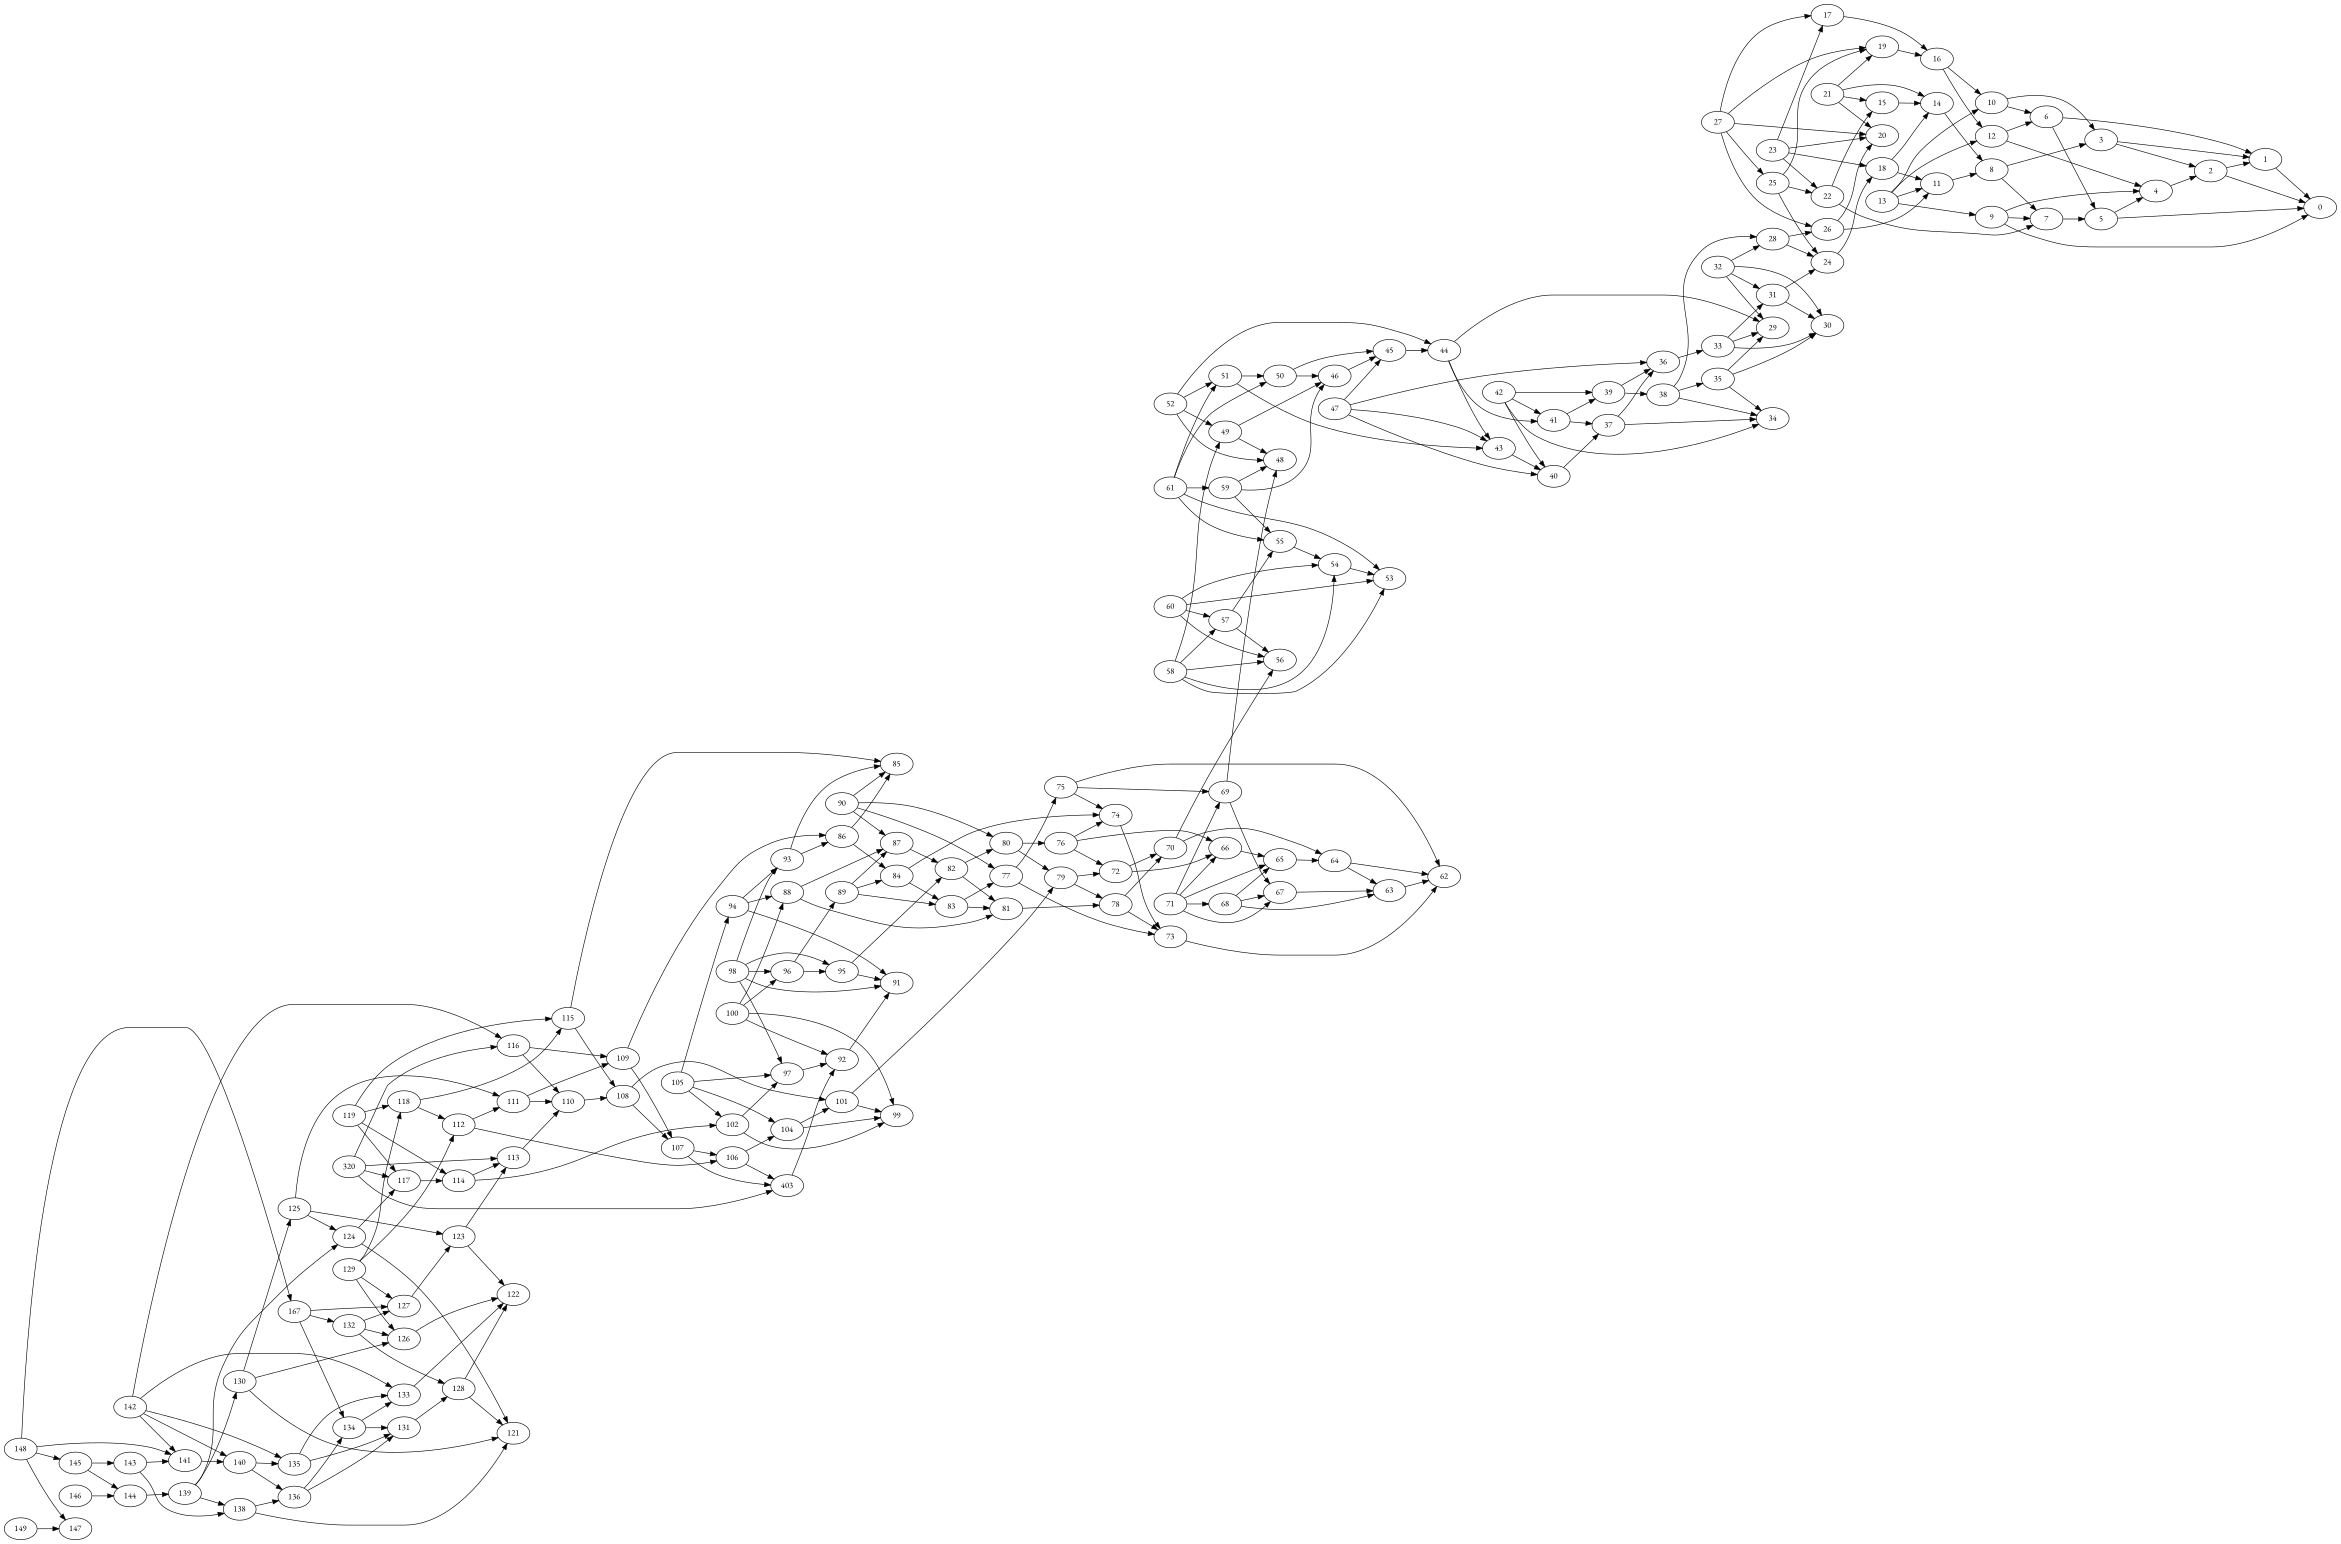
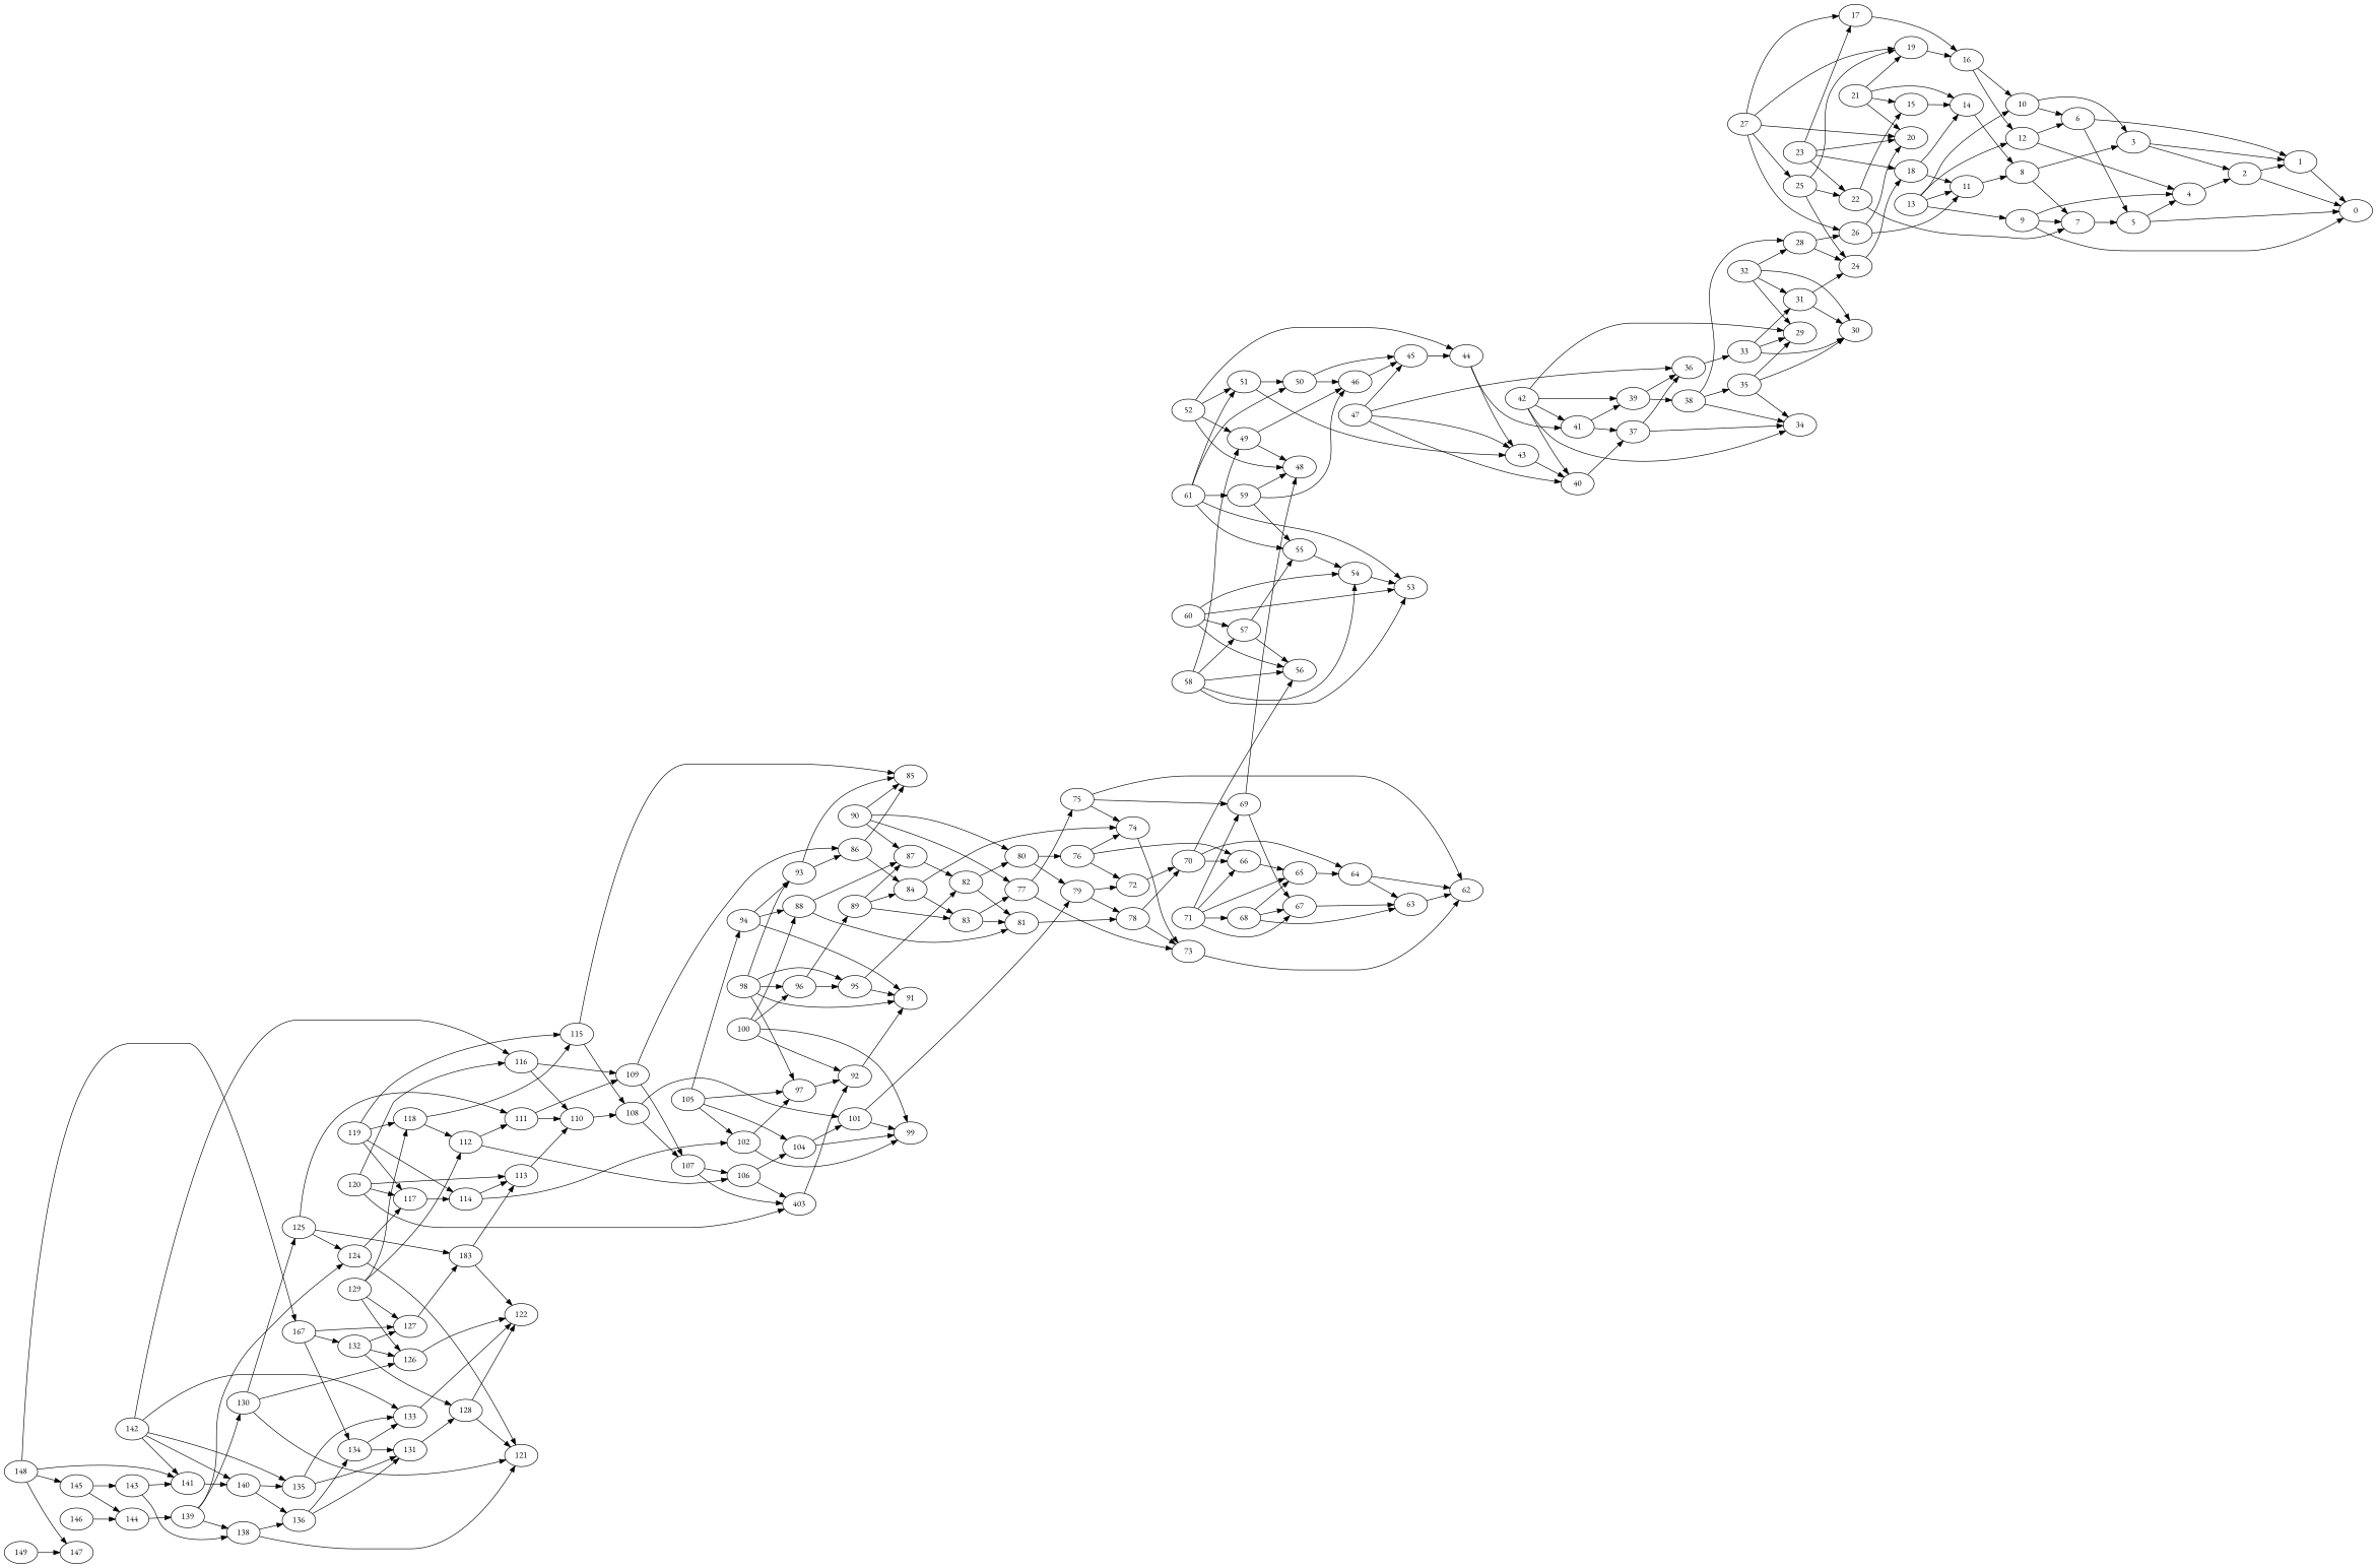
  digraph {
    fontname="EB Garamond"
    rankdir=LR
    node [fontname="EB Garamond"]
    edge [fontname="EB Garamond"]
    n1 [label=0]
    n2 [label=1]
    n3 [label=2]
    n4 [label=3]
    n5 [label=4]
    n6 [label=5]
    n7 [label=6]
    n8 [label=7]
    n9 [label=8]
    n10 [label=9]
    n11 [label=10]
    n12 [label=11]
    n13 [label=12]
    n14 [label=13]
    n15 [label=14]
    n16 [label=15]
    n17 [label=16]
    n18 [label=17]
    n19 [label=18]
    n20 [label=19]
    n21 [label=20]
    n22 [label=21]
    n23 [label=22]
    n24 [label=23]
    n25 [label=24]
    n26 [label=25]
    n27 [label=26]
    n28 [label=27]
    n29 [label=28]
    n30 [label=29]
    n31 [label=30]
    n32 [label=31]
    n33 [label=32]
    n34 [label=33]
    n35 [label=34]
    n36 [label=35]
    n37 [label=36]
    n38 [label=37]
    n39 [label=38]
    n40 [label=39]
    n41 [label=40]
    n42 [label=41]
    n43 [label=42]
    n44 [label=43]
    n45 [label=44]
    n46 [label=45]
    n47 [label=46]
    n48 [label=47]
    n49 [label=48]
    n50 [label=49]
    n51 [label=50]
    n52 [label=51]
    n53 [label=52]
    n54 [label=53]
    n55 [label=54]
    n56 [label=55]
    n57 [label=56]
    n58 [label=57]
    n59 [label=58]
    n60 [label=59]
    n61 [label=60]
    n62 [label=61]
    n63 [label=62]
    n64 [label=63]
    n65 [label=64]
    n66 [label=65]
    n67 [label=66]
    n68 [label=67]
    n69 [label=68]
    n70 [label=69]
    n71 [label=70]
    n72 [label=71]
    n73 [label=72]
    n74 [label=73]
    n75 [label=74]
    n76 [label=75]
    n77 [label=76]
    n78 [label=77]
    n79 [label=78]
    n80 [label=79]
    n81 [label=80]
    n82 [label=81]
    n83 [label=82]
    n84 [label=83]
    n85 [label=84]
    n86 [label=85]
    n87 [label=86]
    n88 [label=87]
    n89 [label=88]
    n90 [label=89]
    n91 [label=90]
    n92 [label=91]
    n93 [label=92]
    n94 [label=93]
    n95 [label=94]
    n96 [label=95]
    n97 [label=96]
    n98 [label=97]
    n99 [label=98]
    n100 [label=99]
    n101 [label=100]
    n102 [label=101]
    n103 [label=102]
    n104 [label=403]
    n105 [label=104]
    n106 [label=105]
    n107 [label=106]
    n108 [label=107]
    n109 [label=108]
    n110 [label=109]
    n111 [label=110]
    n112 [label=111]
    n113 [label=112]
    n114 [label=113]
    n115 [label=114]
    n116 [label=115]
    n117 [label=116]
    n118 [label=117]
    n119 [label=118]
    n120 [label=119]
-   n121 [label=320]
+   n121 [label=120]
    n122 [label=121]
    n123 [label=122]
-   n124 [label=123]
+   n124 [label=183]
    n125 [label=124]
    n126 [label=125]
    n127 [label=126]
    n128 [label=127]
    n129 [label=128]
    n130 [label=129]
    n131 [label=130]
    n132 [label=131]
    n133 [label=132]
    n134 [label=133]
    n135 [label=134]
    n136 [label=135]
    n137 [label=136]
    n138 [label=167]
    n139 [label=138]
    n140 [label=139]
    n141 [label=140]
    n142 [label=141]
    n143 [label=142]
    n144 [label=143]
    n145 [label=144]
    n146 [label=145]
    n147 [label=146]
    n148 [label=147]
    n149 [label=148]
    n150 [label=149]
    n2 -> n1
    n3 -> n1
    n3 -> n2
    n4 -> n2
    n4 -> n3
    n5 -> n3
    n6 -> n1
    n6 -> n5
    n7 -> n2
    n7 -> n6
    n8 -> n6
    n9 -> n4
    n9 -> n8
    n10 -> n1
    n10 -> n5
    n10 -> n8
    n11 -> n4
    n11 -> n7
    n12 -> n9
    n13 -> n5
    n13 -> n7
    n14 -> n10
    n14 -> n11
    n14 -> n12
    n14 -> n13
    n15 -> n9
    n16 -> n15
    n17 -> n11
    n17 -> n13
    n18 -> n17
    n19 -> n12
    n19 -> n15
    n20 -> n17
    n22 -> n15
    n22 -> n16
    n22 -> n20
    n22 -> n21
    n23 -> n8
    n23 -> n16
    n24 -> n18
    n24 -> n19
    n24 -> n21
    n24 -> n23
    n25 -> n19
    n26 -> n20
    n26 -> n23
    n26 -> n25
    n27 -> n12
    n27 -> n21
    n28 -> n18
    n28 -> n20
    n28 -> n21
    n28 -> n26
    n28 -> n27
    n29 -> n25
    n29 -> n27
    n32 -> n25
    n32 -> n31
    n33 -> n29
    n33 -> n30
    n33 -> n31
    n33 -> n32
    n34 -> n30
    n34 -> n31
    n34 -> n32
    n36 -> n30
    n36 -> n31
    n36 -> n35
    n37 -> n34
    n38 -> n35
    n38 -> n37
    n39 -> n29
    n39 -> n35
    n39 -> n36
    n40 -> n37
    n40 -> n39
    n41 -> n38
    n42 -> n38
    n42 -> n40
-   n45 -> n30
+   n43 -> n30
    n43 -> n35
    n43 -> n40
    n43 -> n41
    n43 -> n42
    n44 -> n41
    n45 -> n42
    n45 -> n44
    n46 -> n45
    n47 -> n46
    n48 -> n37
    n48 -> n41
    n48 -> n44
    n48 -> n46
    n50 -> n47
    n50 -> n49
    n51 -> n46
    n51 -> n47
    n52 -> n44
    n52 -> n51
    n53 -> n45
    n53 -> n49
    n53 -> n50
    n53 -> n52
    n55 -> n54
    n56 -> n55
    n58 -> n56
    n58 -> n57
    n59 -> n50
    n59 -> n54
    n59 -> n55
    n59 -> n57
    n59 -> n58
    n60 -> n47
    n60 -> n49
    n60 -> n56
    n61 -> n54
    n61 -> n55
    n61 -> n57
    n61 -> n58
    n62 -> n51
    n62 -> n52
    n62 -> n54
    n62 -> n56
    n62 -> n60
    n64 -> n63
    n65 -> n63
    n65 -> n64
    n66 -> n65
    n67 -> n66
    n68 -> n64
    n69 -> n64
    n69 -> n66
    n69 -> n68
    n70 -> n49
    n70 -> n68
    n71 -> n57
    n71 -> n65
    n72 -> n66
    n72 -> n67
    n72 -> n68
    n72 -> n69
    n72 -> n70
-   n73 -> n67
+   n71 -> n67
    n73 -> n71
    n74 -> n63
    n75 -> n74
    n76 -> n63
    n76 -> n70
    n76 -> n75
    n77 -> n67
    n77 -> n73
    n77 -> n75
    n78 -> n74
    n78 -> n76
    n79 -> n71
    n79 -> n74
    n80 -> n73
    n80 -> n79
    n81 -> n77
    n81 -> n80
    n82 -> n79
    n83 -> n81
    n83 -> n82
    n84 -> n78
    n84 -> n82
    n85 -> n75
    n85 -> n84
    n87 -> n85
    n87 -> n86
    n88 -> n83
    n89 -> n82
    n89 -> n88
    n90 -> n84
    n90 -> n85
    n90 -> n88
    n91 -> n78
    n91 -> n81
    n91 -> n86
    n91 -> n88
    n93 -> n92
    n94 -> n86
    n94 -> n87
    n95 -> n89
    n95 -> n92
    n95 -> n94
    n96 -> n83
    n96 -> n92
    n97 -> n90
    n97 -> n96
    n98 -> n93
    n99 -> n92
    n99 -> n94
    n99 -> n96
    n99 -> n97
    n99 -> n98
    n101 -> n89
    n101 -> n93
    n101 -> n97
    n101 -> n100
    n102 -> n80
    n102 -> n100
    n103 -> n98
    n103 -> n100
    n104 -> n93
    n105 -> n100
    n105 -> n102
    n106 -> n95
    n106 -> n98
    n106 -> n103
    n106 -> n105
    n107 -> n104
    n107 -> n105
    n108 -> n104
    n108 -> n107
    n109 -> n102
    n109 -> n108
    n110 -> n87
    n110 -> n108
    n111 -> n109
    n112 -> n110
    n112 -> n111
    n113 -> n107
    n113 -> n112
    n114 -> n111
    n115 -> n103
    n115 -> n114
    n116 -> n86
    n116 -> n109
    n117 -> n110
    n117 -> n111
    n118 -> n115
    n119 -> n113
    n119 -> n116
    n120 -> n115
    n120 -> n116
    n120 -> n118
    n120 -> n119
    n121 -> n104
    n121 -> n114
    n121 -> n117
    n121 -> n118
    n124 -> n114
    n124 -> n123
    n125 -> n118
    n125 -> n122
    n126 -> n112
    n126 -> n124
    n126 -> n125
    n127 -> n123
    n128 -> n124
    n129 -> n122
    n129 -> n123
    n130 -> n113
    n130 -> n119
    n130 -> n127
    n130 -> n128
    n131 -> n122
    n131 -> n126
    n131 -> n127
    n132 -> n129
    n133 -> n127
    n133 -> n128
    n133 -> n129
    n134 -> n123
    n135 -> n132
    n135 -> n134
    n136 -> n132
    n136 -> n134
    n137 -> n132
    n137 -> n135
    n138 -> n128
    n138 -> n133
    n138 -> n135
    n139 -> n122
    n139 -> n137
    n140 -> n125
    n140 -> n131
    n140 -> n139
    n141 -> n136
    n141 -> n137
    n142 -> n141
    n143 -> n117
    n143 -> n134
    n143 -> n136
    n143 -> n141
    n143 -> n142
    n144 -> n139
    n144 -> n142
    n145 -> n140
    n146 -> n144
    n146 -> n145
    n147 -> n145
    n149 -> n138
    n149 -> n142
    n149 -> n146
    n149 -> n148
    n150 -> n148
  }
